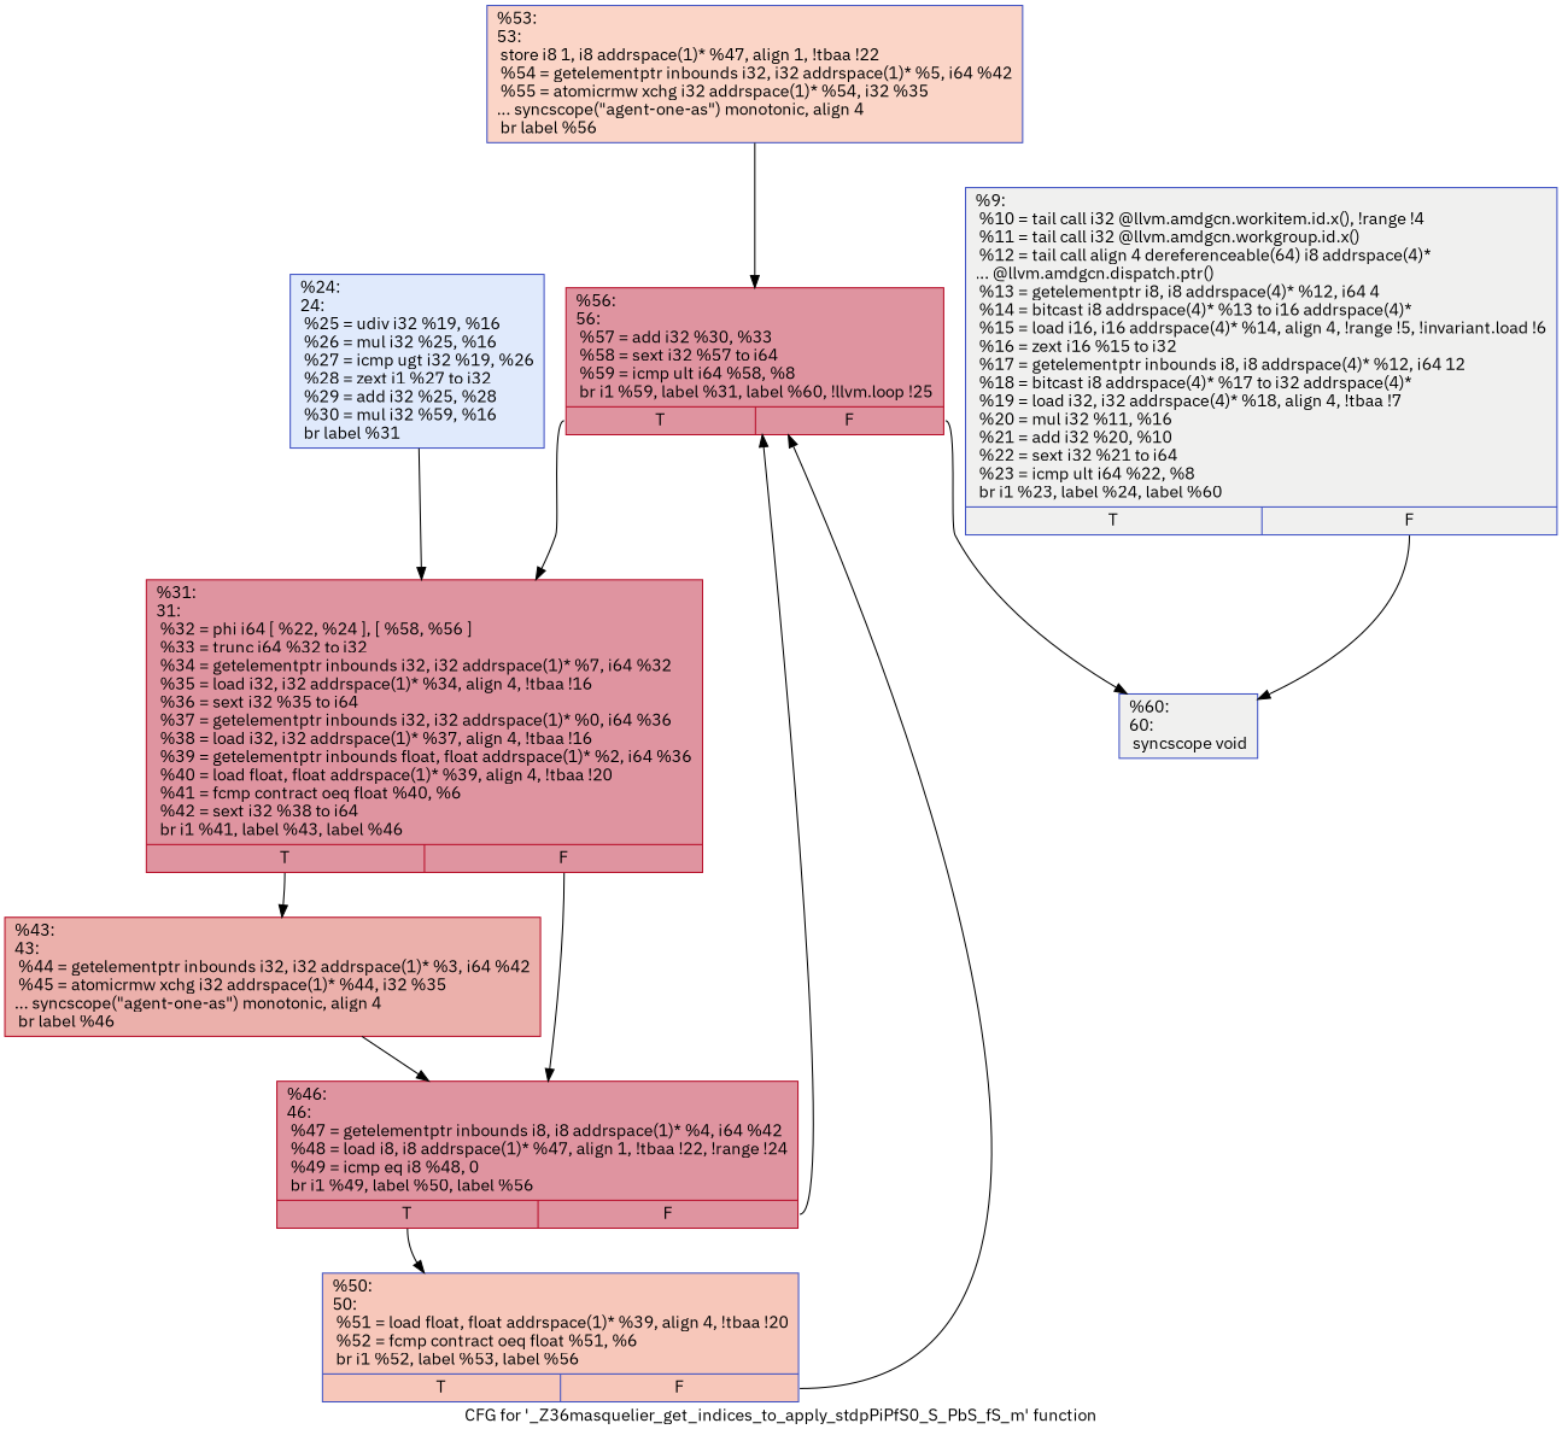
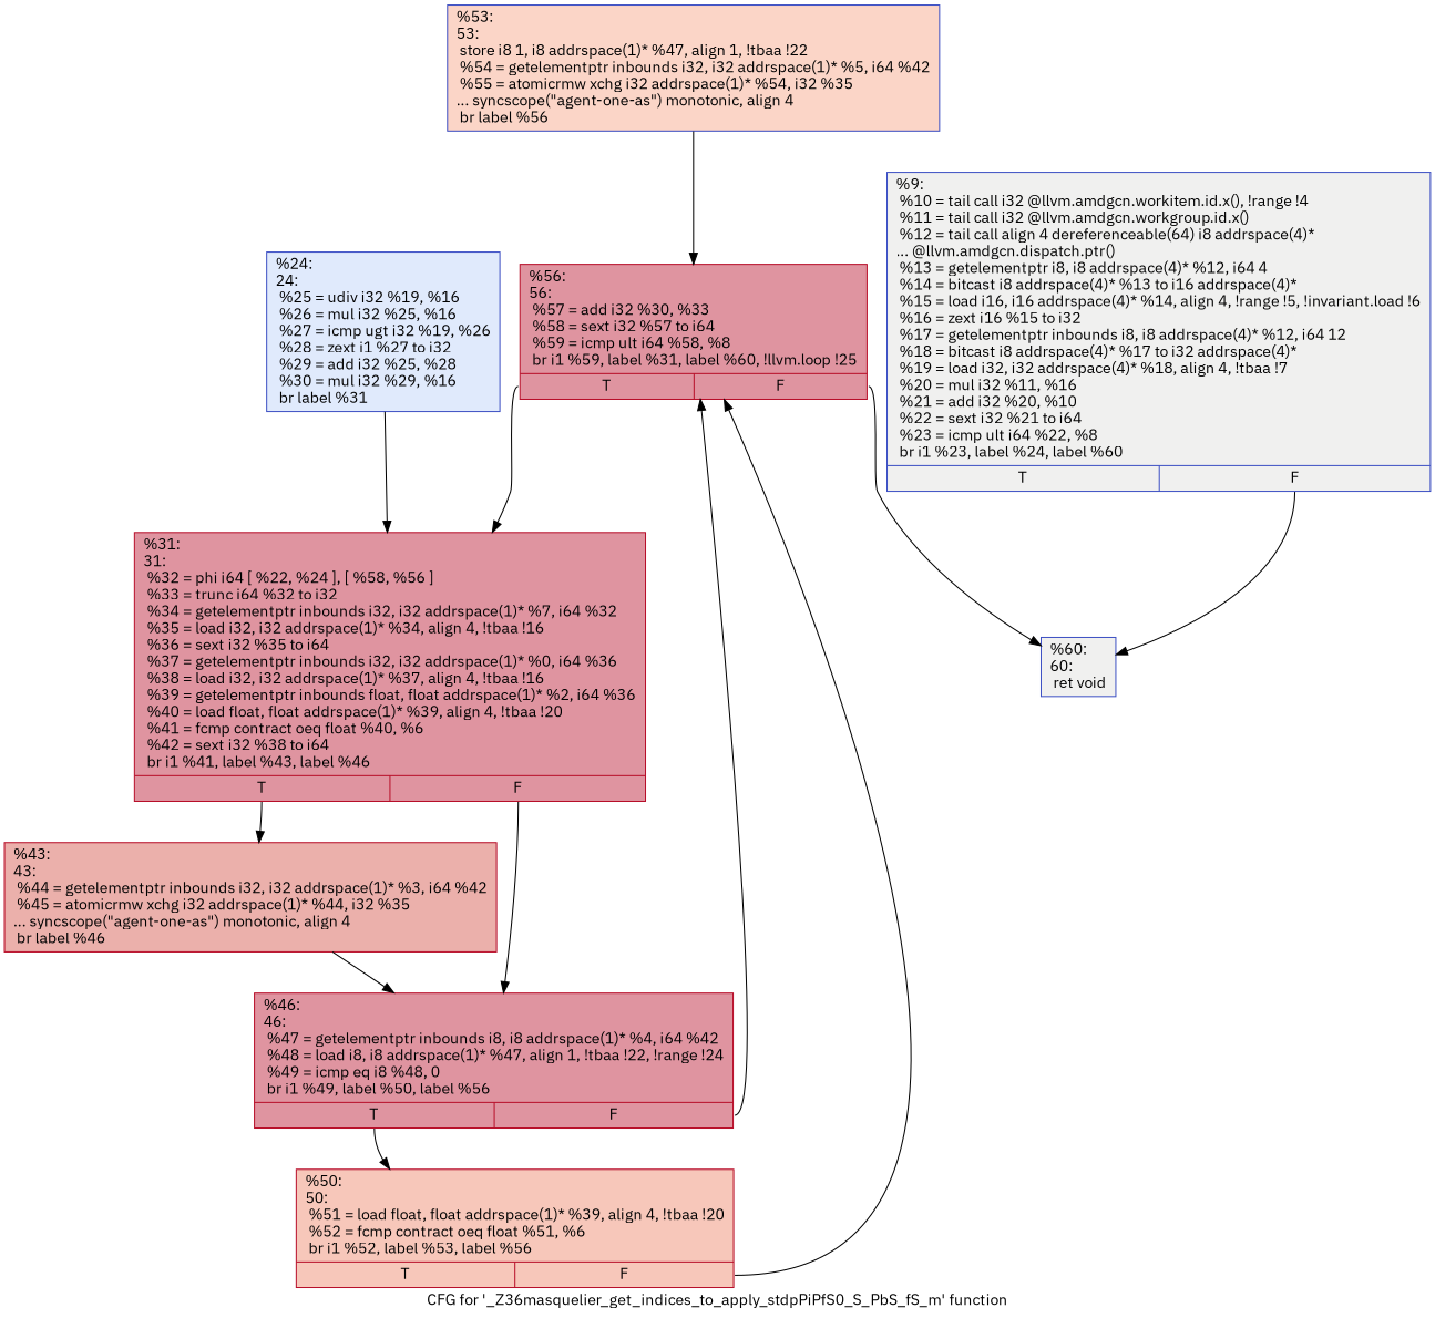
  digraph {
    fontname="IBM Plex Sans"
    label="CFG for '_Z36masquelier_get_indices_to_apply_stdpPiPfS0_S_PbS_fS_m' function"
    node [color="#3d50c3ff" fillcolor="#b70d2870" fontname="IBM Plex Sans" shape=record style=filled]
    edge [fontname="IBM Plex Sans" tailport=s0]
    n1 [fillcolor="#dedcdb70" label="{%9:\l  %10 = tail call i32 @llvm.amdgcn.workitem.id.x(), !range !4\l  %11 = tail call i32 @llvm.amdgcn.workgroup.id.x()\l  %12 = tail call align 4 dereferenceable(64) i8 addrspace(4)*\l... @llvm.amdgcn.dispatch.ptr()\l  %13 = getelementptr i8, i8 addrspace(4)* %12, i64 4\l  %14 = bitcast i8 addrspace(4)* %13 to i16 addrspace(4)*\l  %15 = load i16, i16 addrspace(4)* %14, align 4, !range !5, !invariant.load !6\l  %16 = zext i16 %15 to i32\l  %17 = getelementptr inbounds i8, i8 addrspace(4)* %12, i64 12\l  %18 = bitcast i8 addrspace(4)* %17 to i32 addrspace(4)*\l  %19 = load i32, i32 addrspace(4)* %18, align 4, !tbaa !7\l  %20 = mul i32 %11, %16\l  %21 = add i32 %20, %10\l  %22 = sext i32 %21 to i64\l  %23 = icmp ult i64 %22, %8\l  br i1 %23, label %24, label %60\l|{<s0>T|<s1>F}}"]
-   n2 [fillcolor="#dedcdb70" label="{%60:\l60:                                               \l  syncscope void\l}"]
-   n3 [fillcolor="#b9d0f970" label="{%24:\l24:                                               \l  %25 = udiv i32 %19, %16\l  %26 = mul i32 %25, %16\l  %27 = icmp ugt i32 %19, %26\l  %28 = zext i1 %27 to i32\l  %29 = add i32 %25, %28\l  %30 = mul i32 %59, %16\l  br label %31\l}"]
+   n2 [fillcolor="#dedcdb70" label="{%60:\l60:                                               \l  ret void\l}"]
+   n3 [fillcolor="#b9d0f970" label="{%24:\l24:                                               \l  %25 = udiv i32 %19, %16\l  %26 = mul i32 %25, %16\l  %27 = icmp ugt i32 %19, %26\l  %28 = zext i1 %27 to i32\l  %29 = add i32 %25, %28\l  %30 = mul i32 %29, %16\l  br label %31\l}"]
    n4 [color="#b70d28ff" label="{%31:\l31:                                               \l  %32 = phi i64 [ %22, %24 ], [ %58, %56 ]\l  %33 = trunc i64 %32 to i32\l  %34 = getelementptr inbounds i32, i32 addrspace(1)* %7, i64 %32\l  %35 = load i32, i32 addrspace(1)* %34, align 4, !tbaa !16\l  %36 = sext i32 %35 to i64\l  %37 = getelementptr inbounds i32, i32 addrspace(1)* %0, i64 %36\l  %38 = load i32, i32 addrspace(1)* %37, align 4, !tbaa !16\l  %39 = getelementptr inbounds float, float addrspace(1)* %2, i64 %36\l  %40 = load float, float addrspace(1)* %39, align 4, !tbaa !20\l  %41 = fcmp contract oeq float %40, %6\l  %42 = sext i32 %38 to i64\l  br i1 %41, label %43, label %46\l|{<s0>T|<s1>F}}"]
    n5 [color="#b70d28ff" fillcolor="#d24b4070" label="{%43:\l43:                                               \l  %44 = getelementptr inbounds i32, i32 addrspace(1)* %3, i64 %42\l  %45 = atomicrmw xchg i32 addrspace(1)* %44, i32 %35\l... syncscope(\"agent-one-as\") monotonic, align 4\l  br label %46\l}"]
    n6 [color="#b70d28ff" label="{%46:\l46:                                               \l  %47 = getelementptr inbounds i8, i8 addrspace(1)* %4, i64 %42\l  %48 = load i8, i8 addrspace(1)* %47, align 1, !tbaa !22, !range !24\l  %49 = icmp eq i8 %48, 0\l  br i1 %49, label %50, label %56\l|{<s0>T|<s1>F}}"]
-   n7 [fillcolor="#ec7f6370" label="{%50:\l50:                                               \l  %51 = load float, float addrspace(1)* %39, align 4, !tbaa !20\l  %52 = fcmp contract oeq float %51, %6\l  br i1 %52, label %53, label %56\l|{<s0>T|<s1>F}}"]
+   n7 [color="#b70d28ff" fillcolor="#ec7f6370" label="{%50:\l50:                                               \l  %51 = load float, float addrspace(1)* %39, align 4, !tbaa !20\l  %52 = fcmp contract oeq float %51, %6\l  br i1 %52, label %53, label %56\l|{<s0>T|<s1>F}}"]
    n8 [color="#b70d28ff" label="{%56:\l56:                                               \l  %57 = add i32 %30, %33\l  %58 = sext i32 %57 to i64\l  %59 = icmp ult i64 %58, %8\l  br i1 %59, label %31, label %60, !llvm.loop !25\l|{<s0>T|<s1>F}}"]
    n9 [fillcolor="#f5a08170" label="{%53:\l53:                                               \l  store i8 1, i8 addrspace(1)* %47, align 1, !tbaa !22\l  %54 = getelementptr inbounds i32, i32 addrspace(1)* %5, i64 %42\l  %55 = atomicrmw xchg i32 addrspace(1)* %54, i32 %35\l... syncscope(\"agent-one-as\") monotonic, align 4\l  br label %56\l}"]
    n1 -> n2 [tailport=s1]
    n3 -> n4
    n4 -> n5
    n4 -> n6 [tailport=s1]
    n5 -> n6
    n6 -> n7
    n6 -> n8 [tailport=s1]
    n7 -> n8 [tailport=s1]
    n8 -> n2 [tailport=s1]
    n8 -> n4
    n9 -> n8
  }
